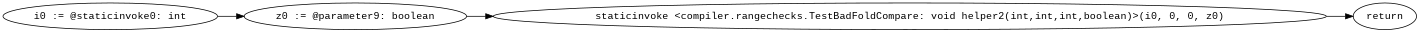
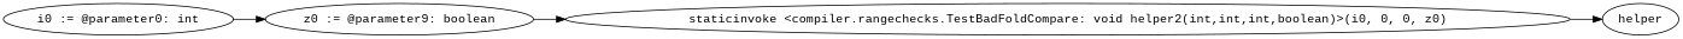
  digraph {
    fontname="Liberation Mono"
    rankdir=LR
    node [fontname="Liberation Mono"]
    edge [fontname="Liberation Mono"]
    n1 [label="z0 := @parameter9: boolean"]
-   "i0 := @parameter0: int" [label="i0 := @staticinvoke0: int"]
+   "i0 := @parameter0: int"
    "staticinvoke <compiler.rangechecks.TestBadFoldCompare: void helper2(int,int,int,boolean)>(i0, 0, 0, z0)"
-   return
+   return [label=helper]
    n1 -> "staticinvoke <compiler.rangechecks.TestBadFoldCompare: void helper2(int,int,int,boolean)>(i0, 0, 0, z0)"
    "i0 := @parameter0: int" -> n1
    "staticinvoke <compiler.rangechecks.TestBadFoldCompare: void helper2(int,int,int,boolean)>(i0, 0, 0, z0)" -> return
  }
